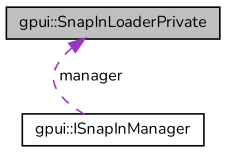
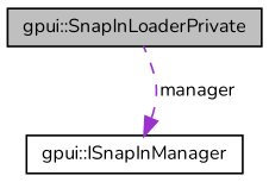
  digraph {
    fontname=Nunito
    node [color=black fontname=Nunito fontsize=10 shape=record style=filled]
    n1 [fillcolor=grey75 fontcolor=black height=0.2 label="gpui::SnapInLoaderPrivate" width=0.4]
    n2 [fillcolor=white height=0.2 label="gpui::ISnapInManager" width=0.4]
-   n1 -> n2 [color=darkorchid3 dir=back fontname=Nunito fontsize=10 label=" manager" labelfontname=Helvetica labelfontsize=10 style=dashed]
+   n2 -> n1 [color=darkorchid3 dir=back fontname=Nunito fontsize=10 label=" manager" labelfontname=Helvetica labelfontsize=10 style=dashed]
  }
